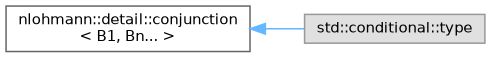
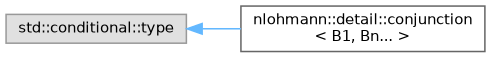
  digraph {
    rankdir=LR
    node [fontname=Helvetica fontsize=10 shape=box style=filled]
    n1 [color=grey60 fillcolor="#E0E0E0" height=0.2 label="std::conditional::type" width=0.4]
    n2 [color=grey40 fillcolor=white height=0.2 label="nlohmann::detail::conjunction\l\< B1, Bn... \>" width=0.4]
-   n2 -> n1 [color=steelblue1 dir=back fontname=Helvetica fontsize=10 labelfontname=Helvetica labelfontsize=10 style=solid]
+   n1 -> n2 [color=steelblue1 dir=back fontname=Helvetica fontsize=10 labelfontname=Helvetica labelfontsize=10 style=solid]
  }
